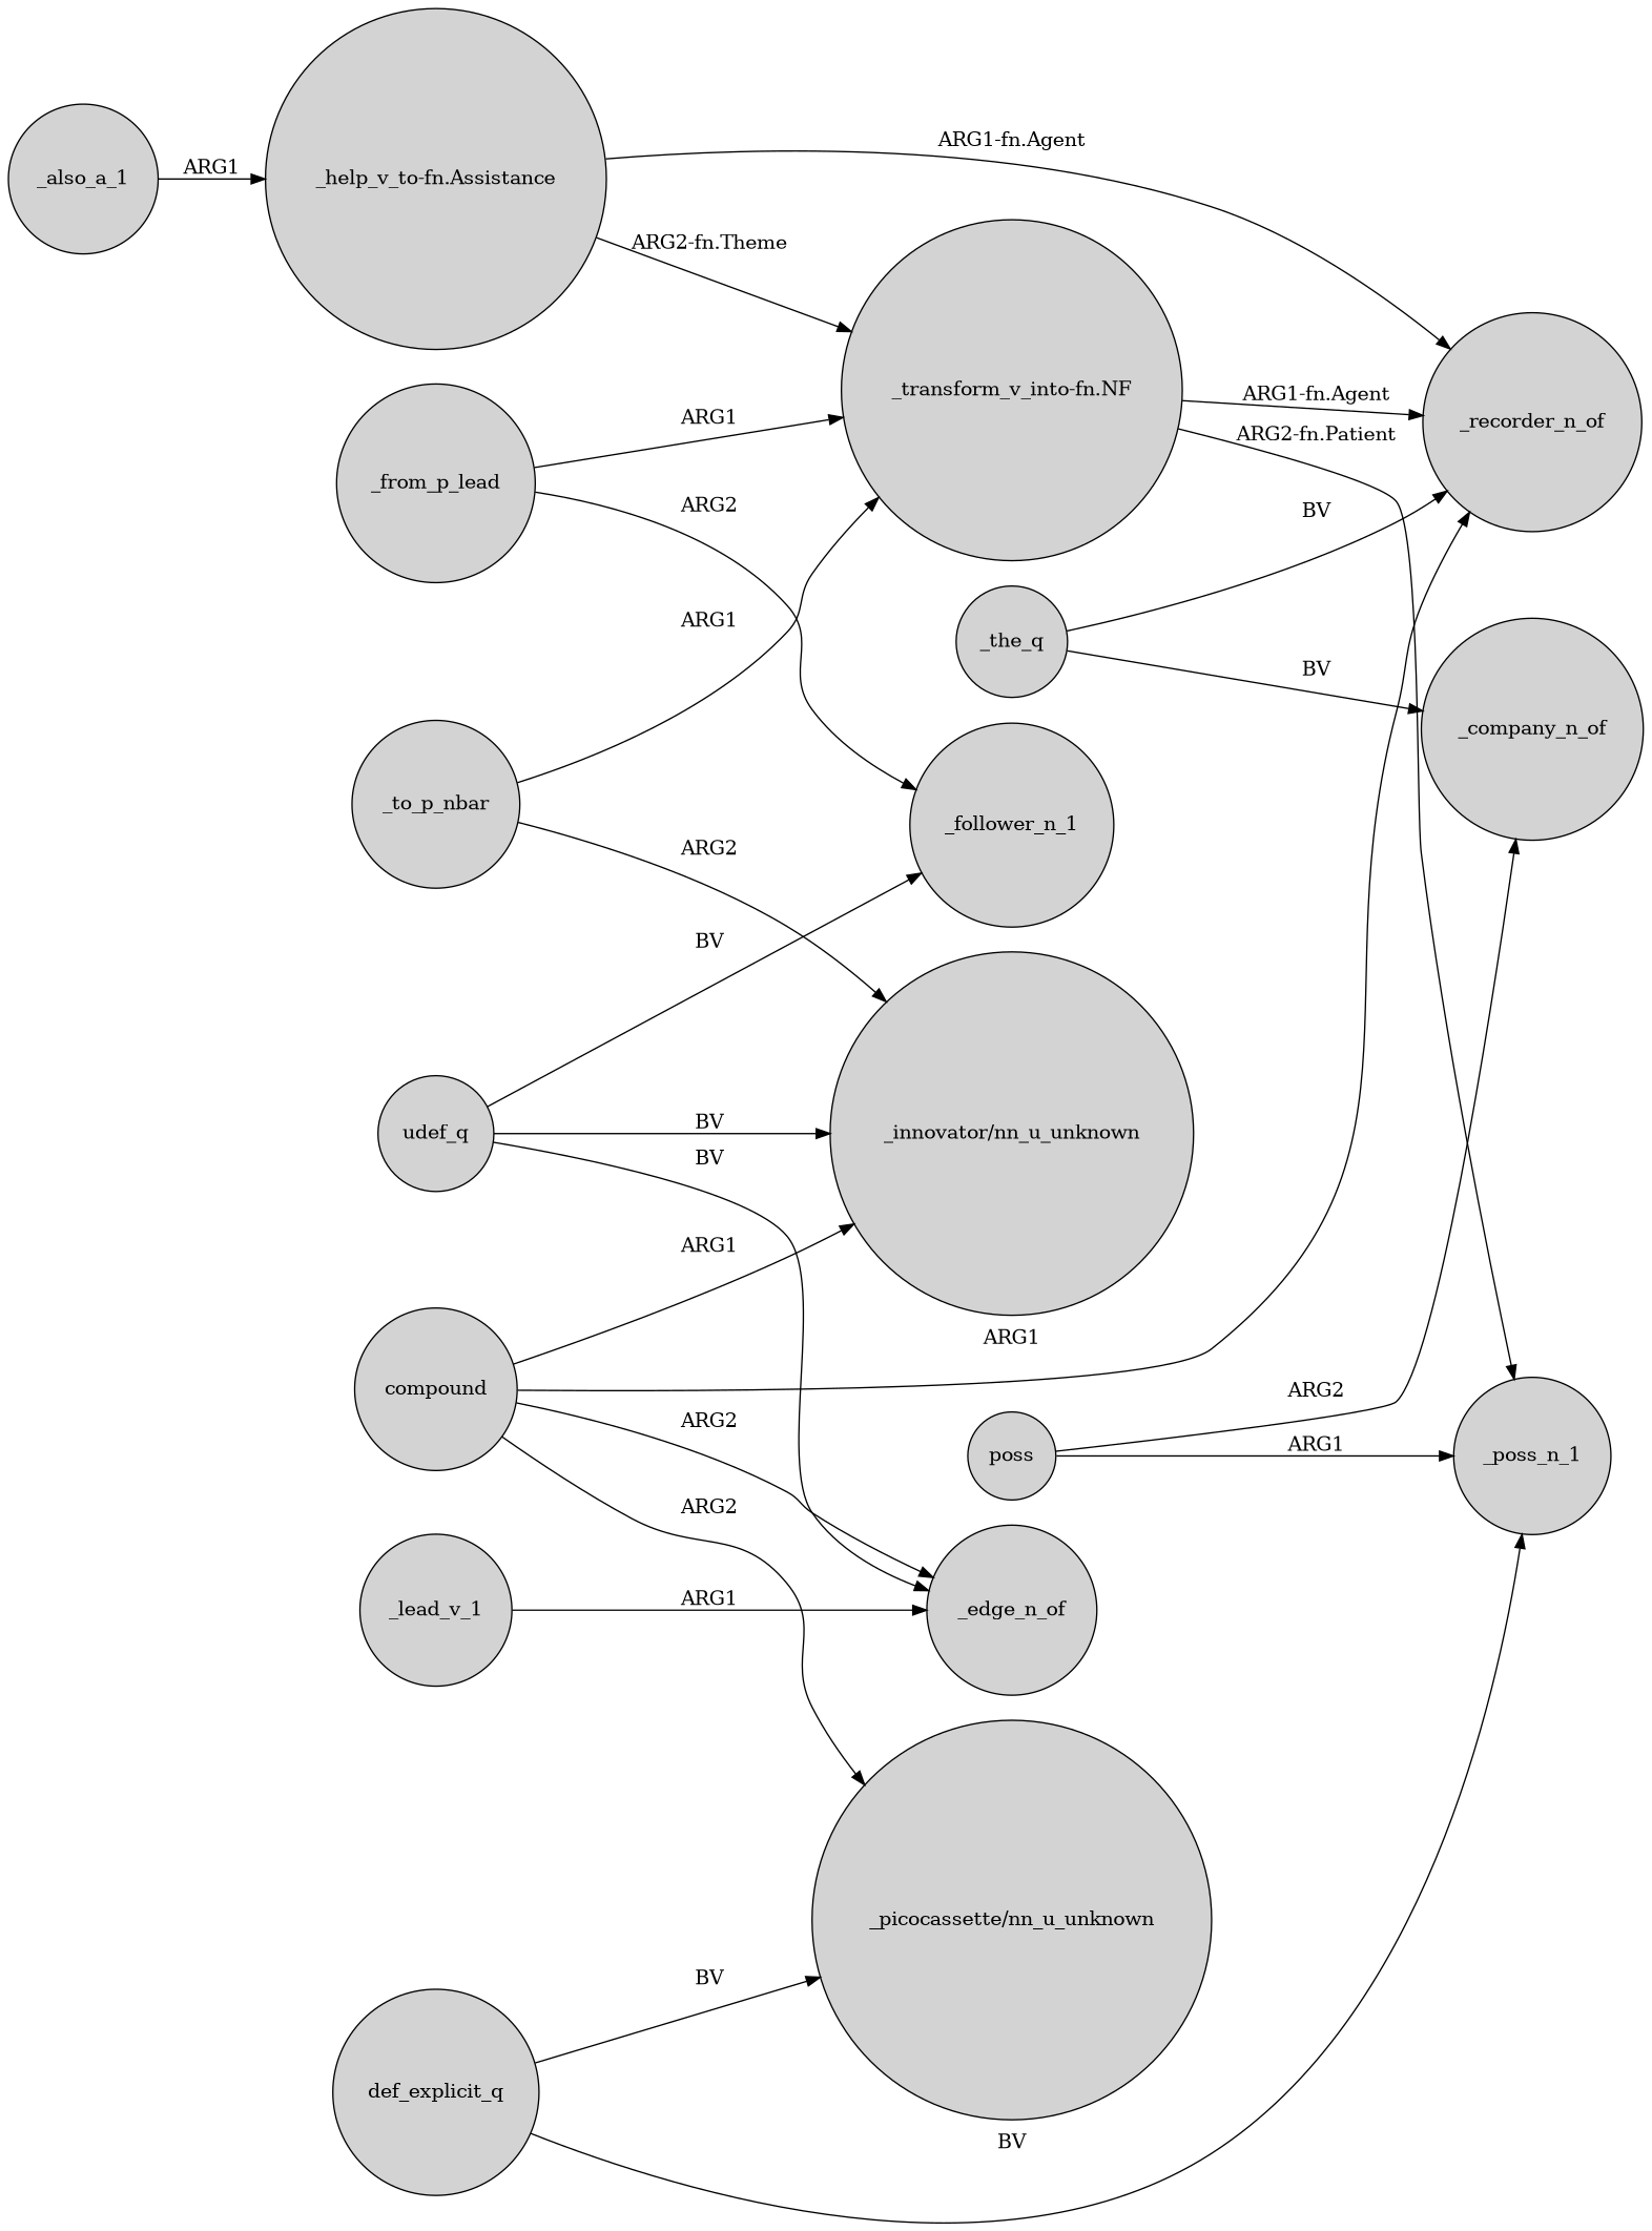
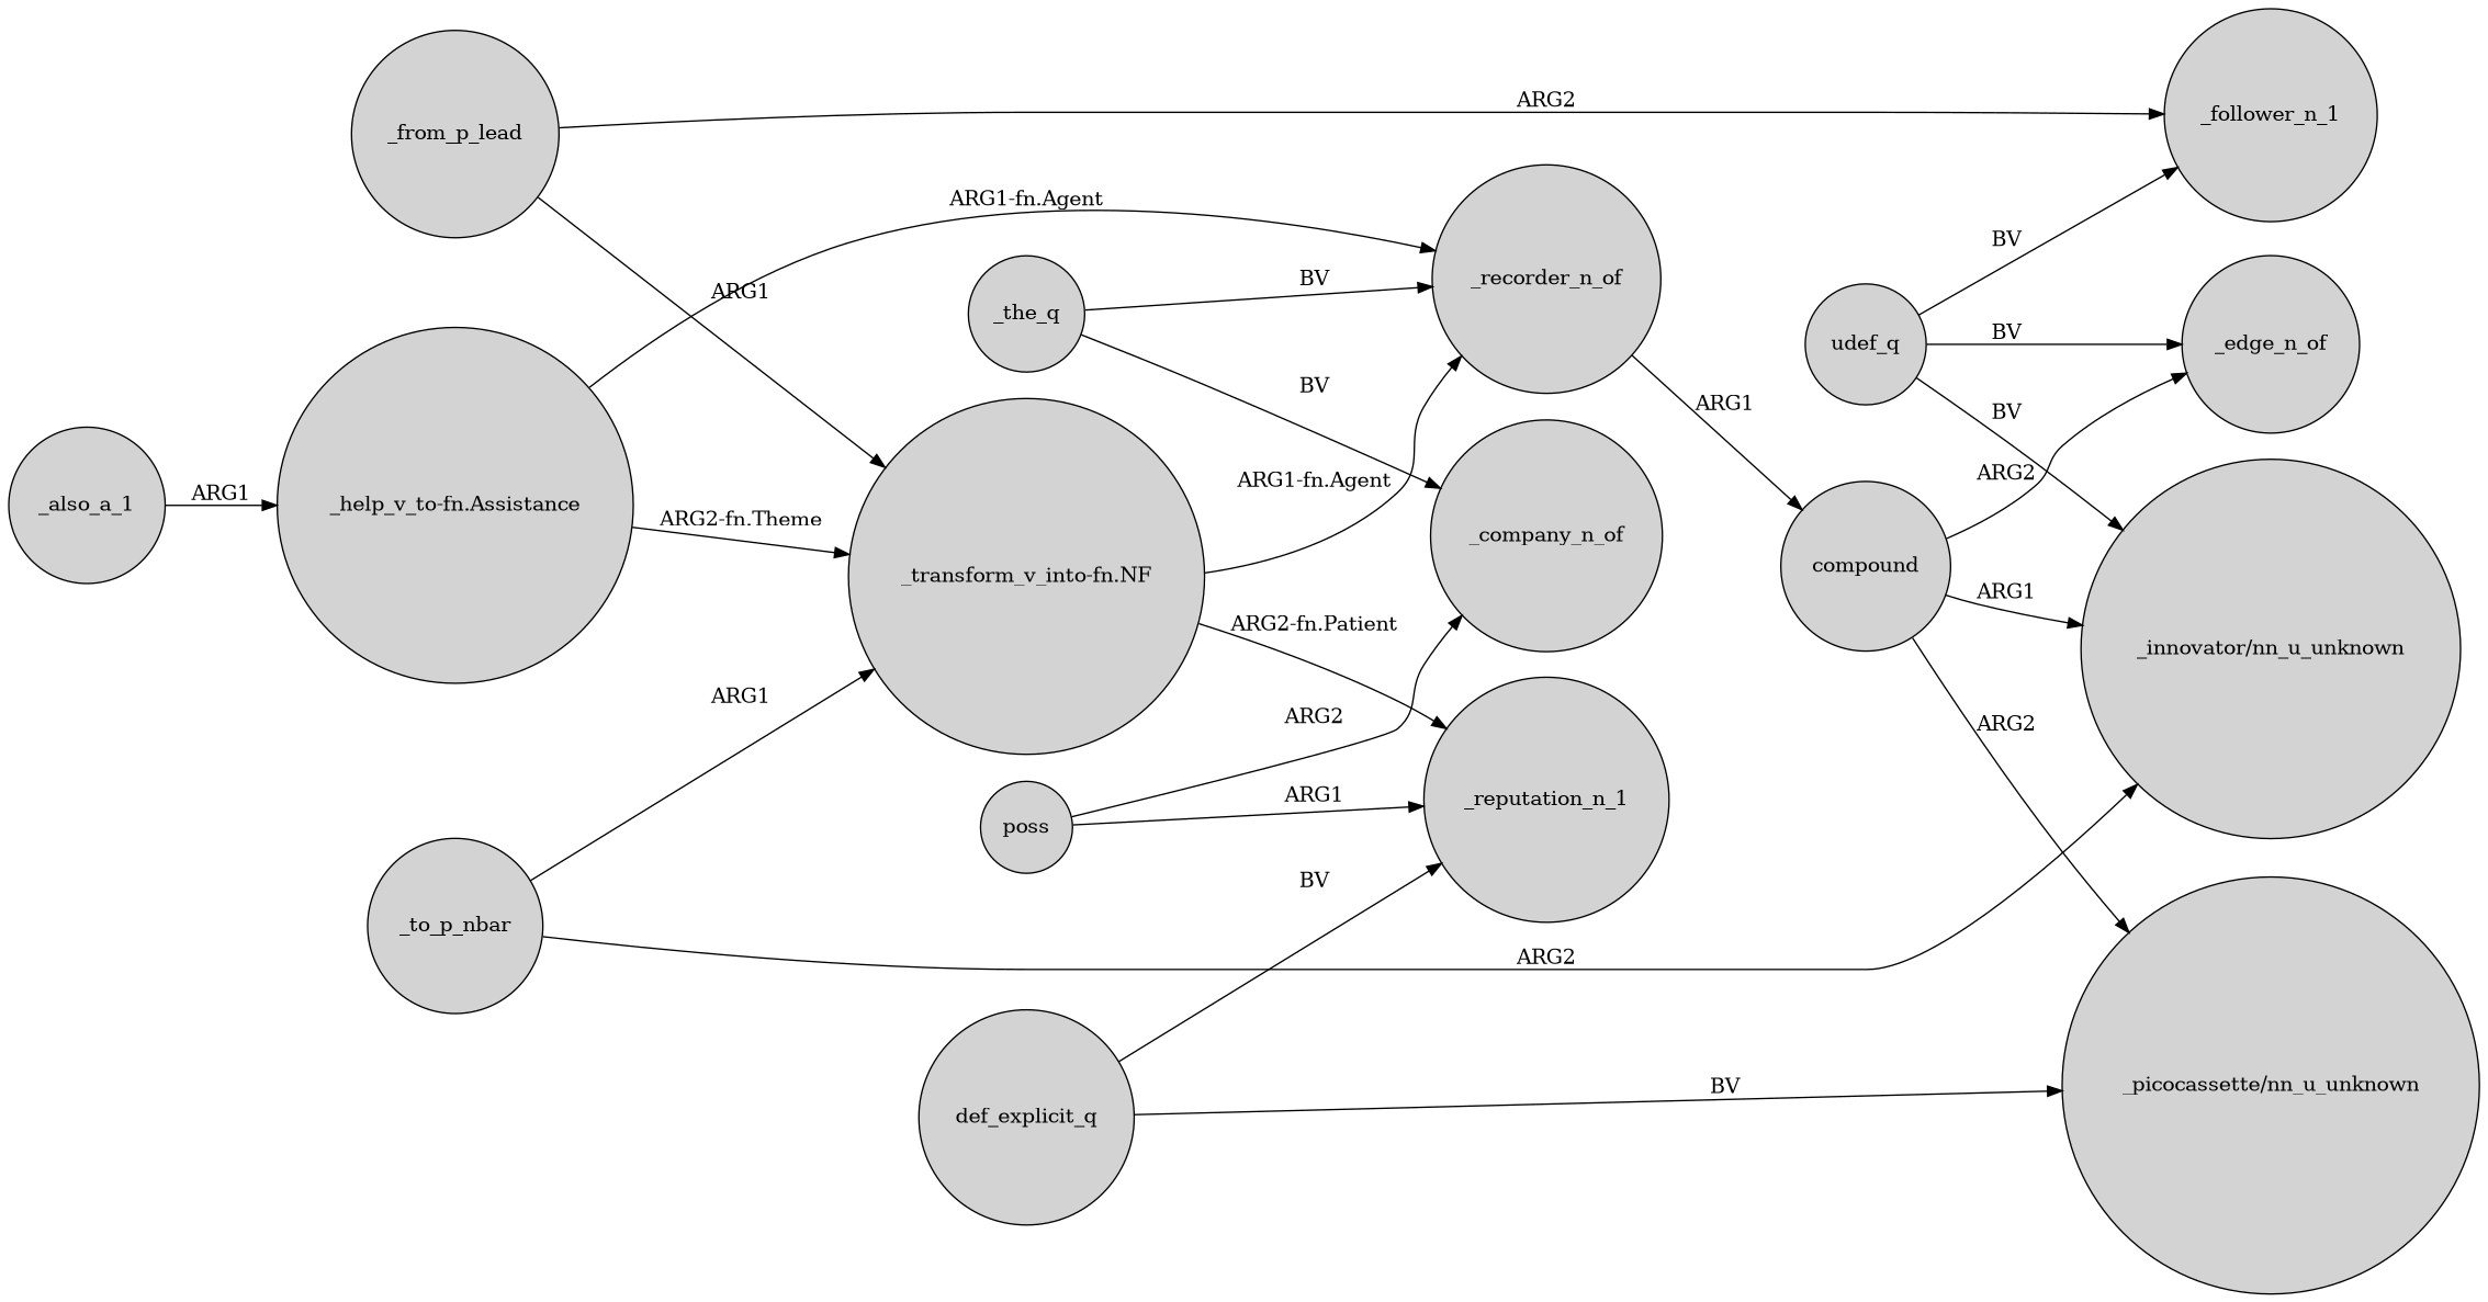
  digraph {
    fontname="DejaVu Serif"
    rankdir=LR
    node [fontname="DejaVu Serif" shape=circle style=filled]
    edge [fontname="DejaVu Serif"]
    _the_q
    _recorder_n_of
    _company_n_of
    udef_q
    _follower_n_1
    "_innovator/nn_u_unknown"
    _edge_n_of
    "_transform_v_into-fn.NF"
-   _reputation_n_1 [label=_poss_n_1]
+   _reputation_n_1
    def_explicit_q
    "_picocassette/nn_u_unknown"
    n12 [label=_from_p_lead]
    compound
    _to_p_nbar
    poss
    _also_a_1
    "_help_v_to-fn.Assistance"
-   _lead_v_1
    _the_q -> _recorder_n_of [label=BV]
    _the_q -> _company_n_of [label=BV]
    udef_q -> _follower_n_1 [label=BV]
    udef_q -> "_innovator/nn_u_unknown" [label=BV]
    udef_q -> _edge_n_of [label=BV]
    "_transform_v_into-fn.NF" -> _recorder_n_of [label="ARG1-fn.Agent"]
    "_transform_v_into-fn.NF" -> _reputation_n_1 [label="ARG2-fn.Patient"]
    def_explicit_q -> _reputation_n_1 [label=BV]
    def_explicit_q -> "_picocassette/nn_u_unknown" [label=BV]
    n12 -> _follower_n_1 [label=ARG2]
    n12 -> "_transform_v_into-fn.NF" [label=ARG1]
-   compound -> _recorder_n_of [label=ARG1]
+   _recorder_n_of -> compound [label=ARG1]
    compound -> "_innovator/nn_u_unknown" [label=ARG1]
    compound -> _edge_n_of [label=ARG2]
    compound -> "_picocassette/nn_u_unknown" [label=ARG2]
    _to_p_nbar -> "_innovator/nn_u_unknown" [label=ARG2]
    _to_p_nbar -> "_transform_v_into-fn.NF" [label=ARG1]
    poss -> _company_n_of [label=ARG2]
    poss -> _reputation_n_1 [label=ARG1]
    _also_a_1 -> "_help_v_to-fn.Assistance" [label=ARG1]
    "_help_v_to-fn.Assistance" -> _recorder_n_of [label="ARG1-fn.Agent"]
    "_help_v_to-fn.Assistance" -> "_transform_v_into-fn.NF" [label="ARG2-fn.Theme"]
-   _lead_v_1 -> _edge_n_of [label=ARG1]
  }
